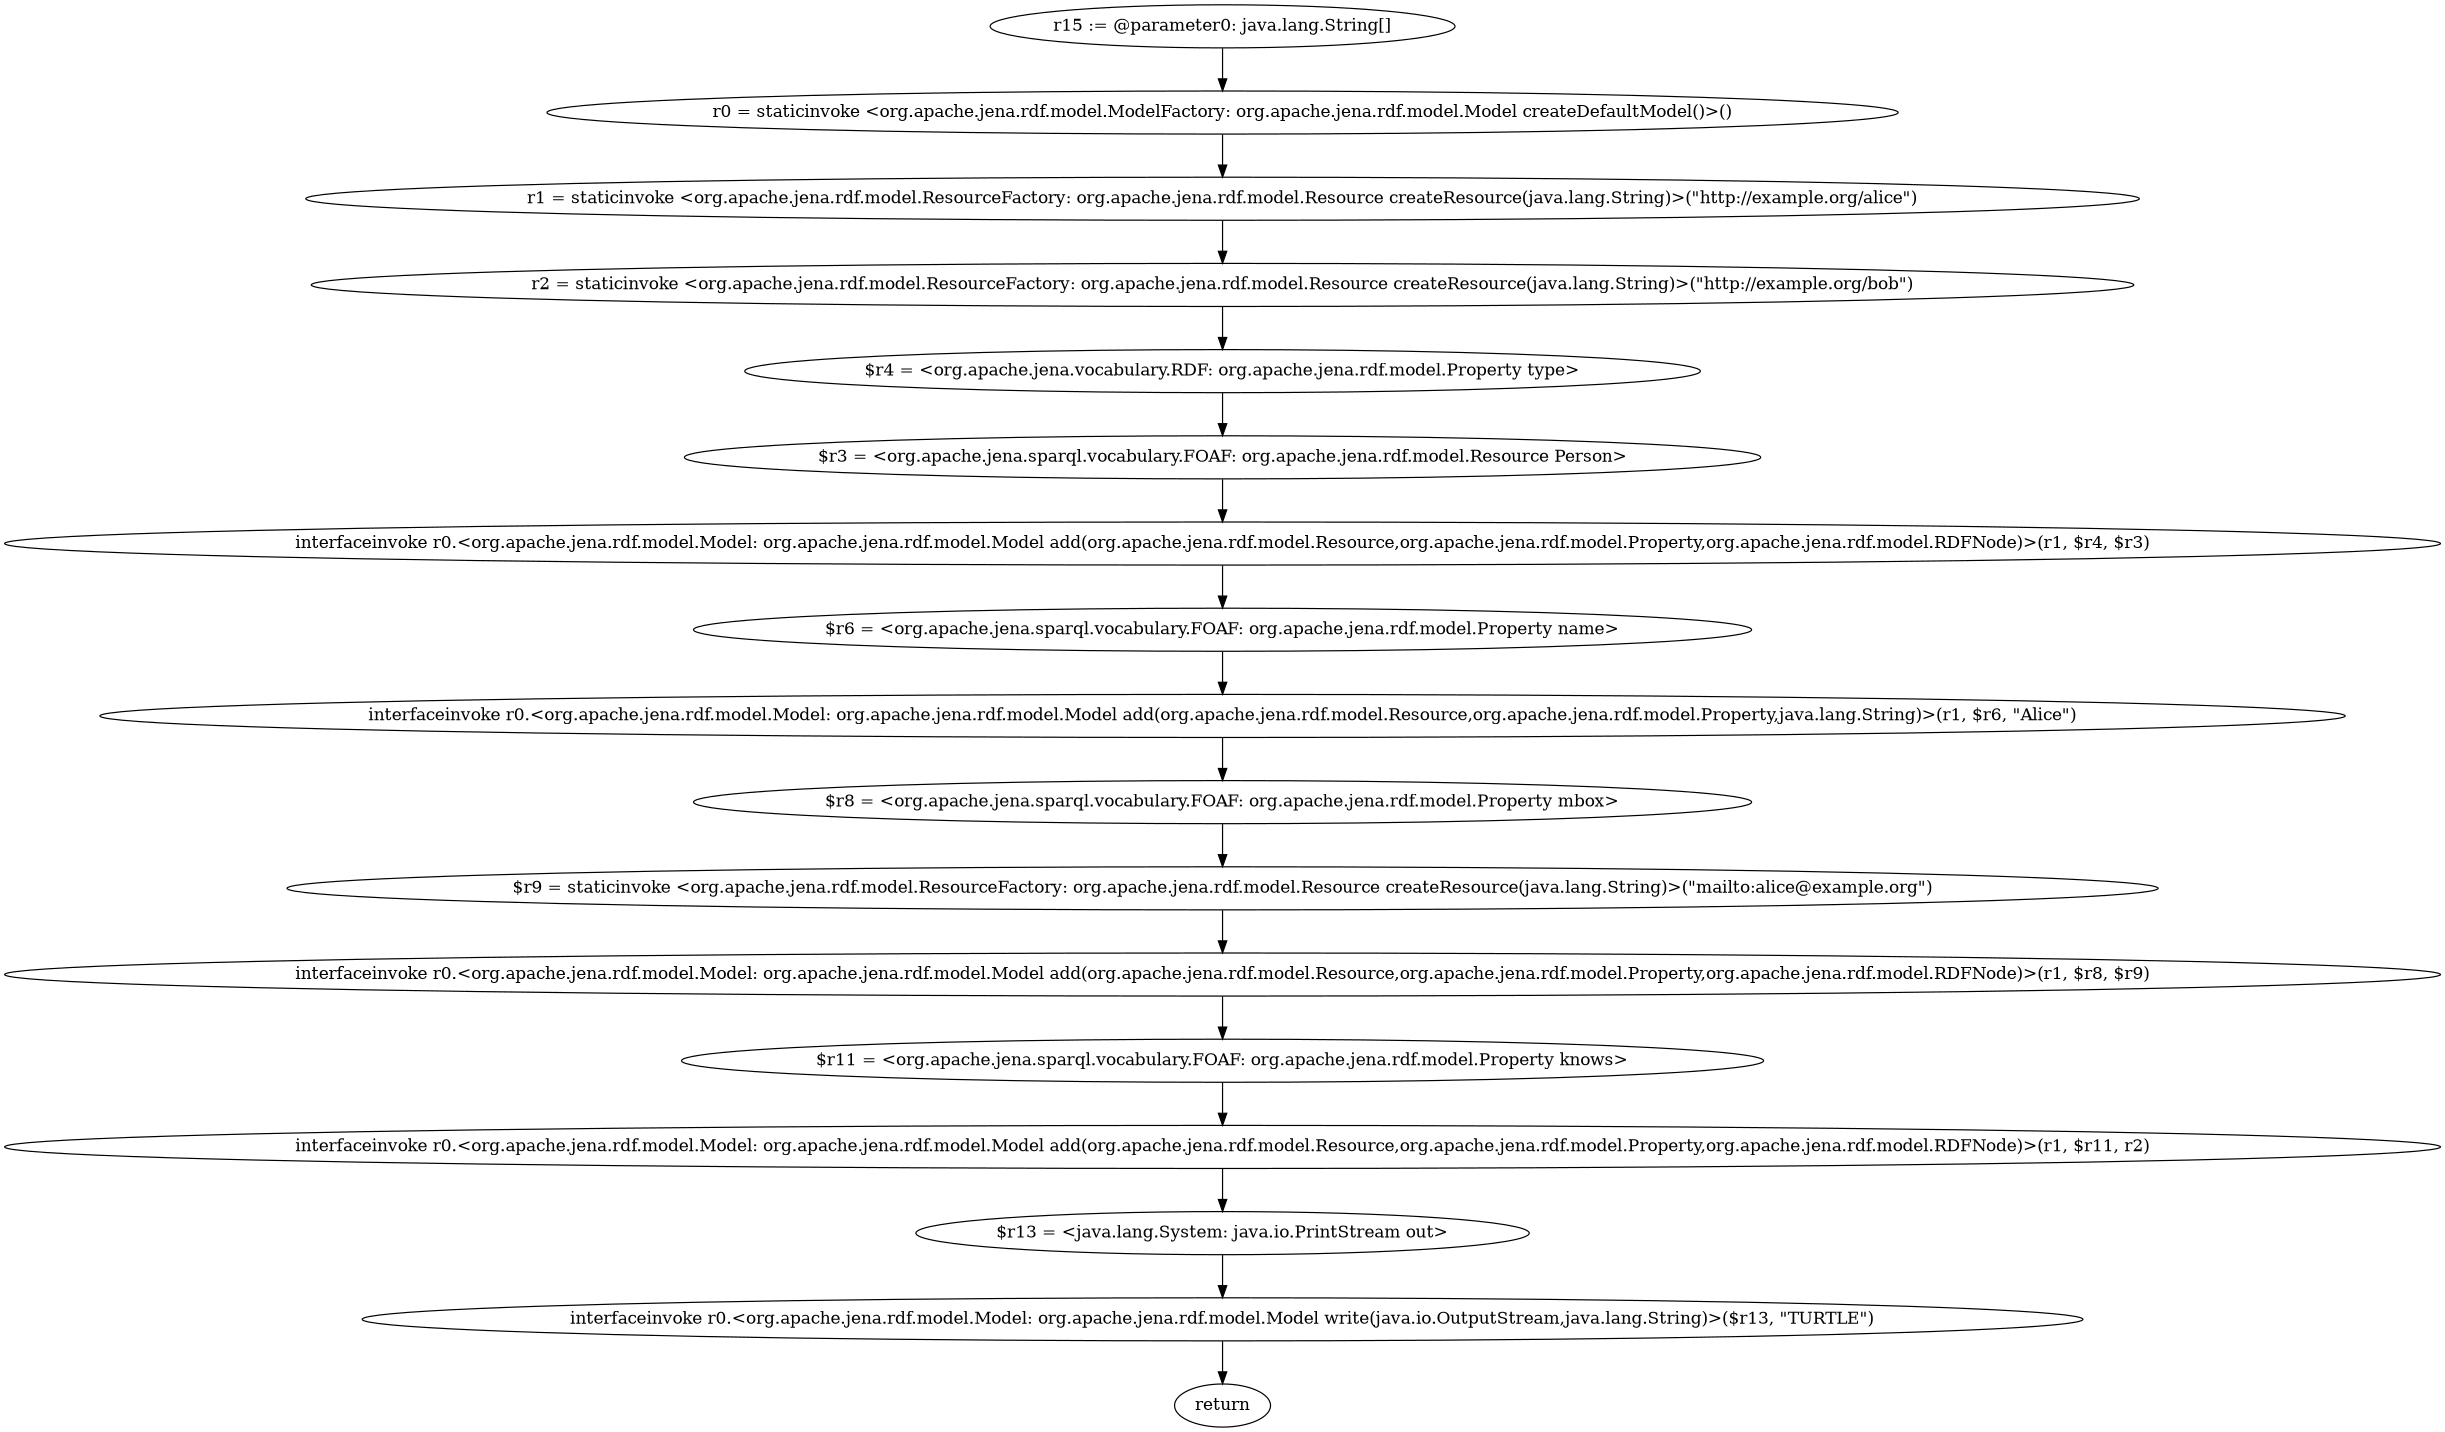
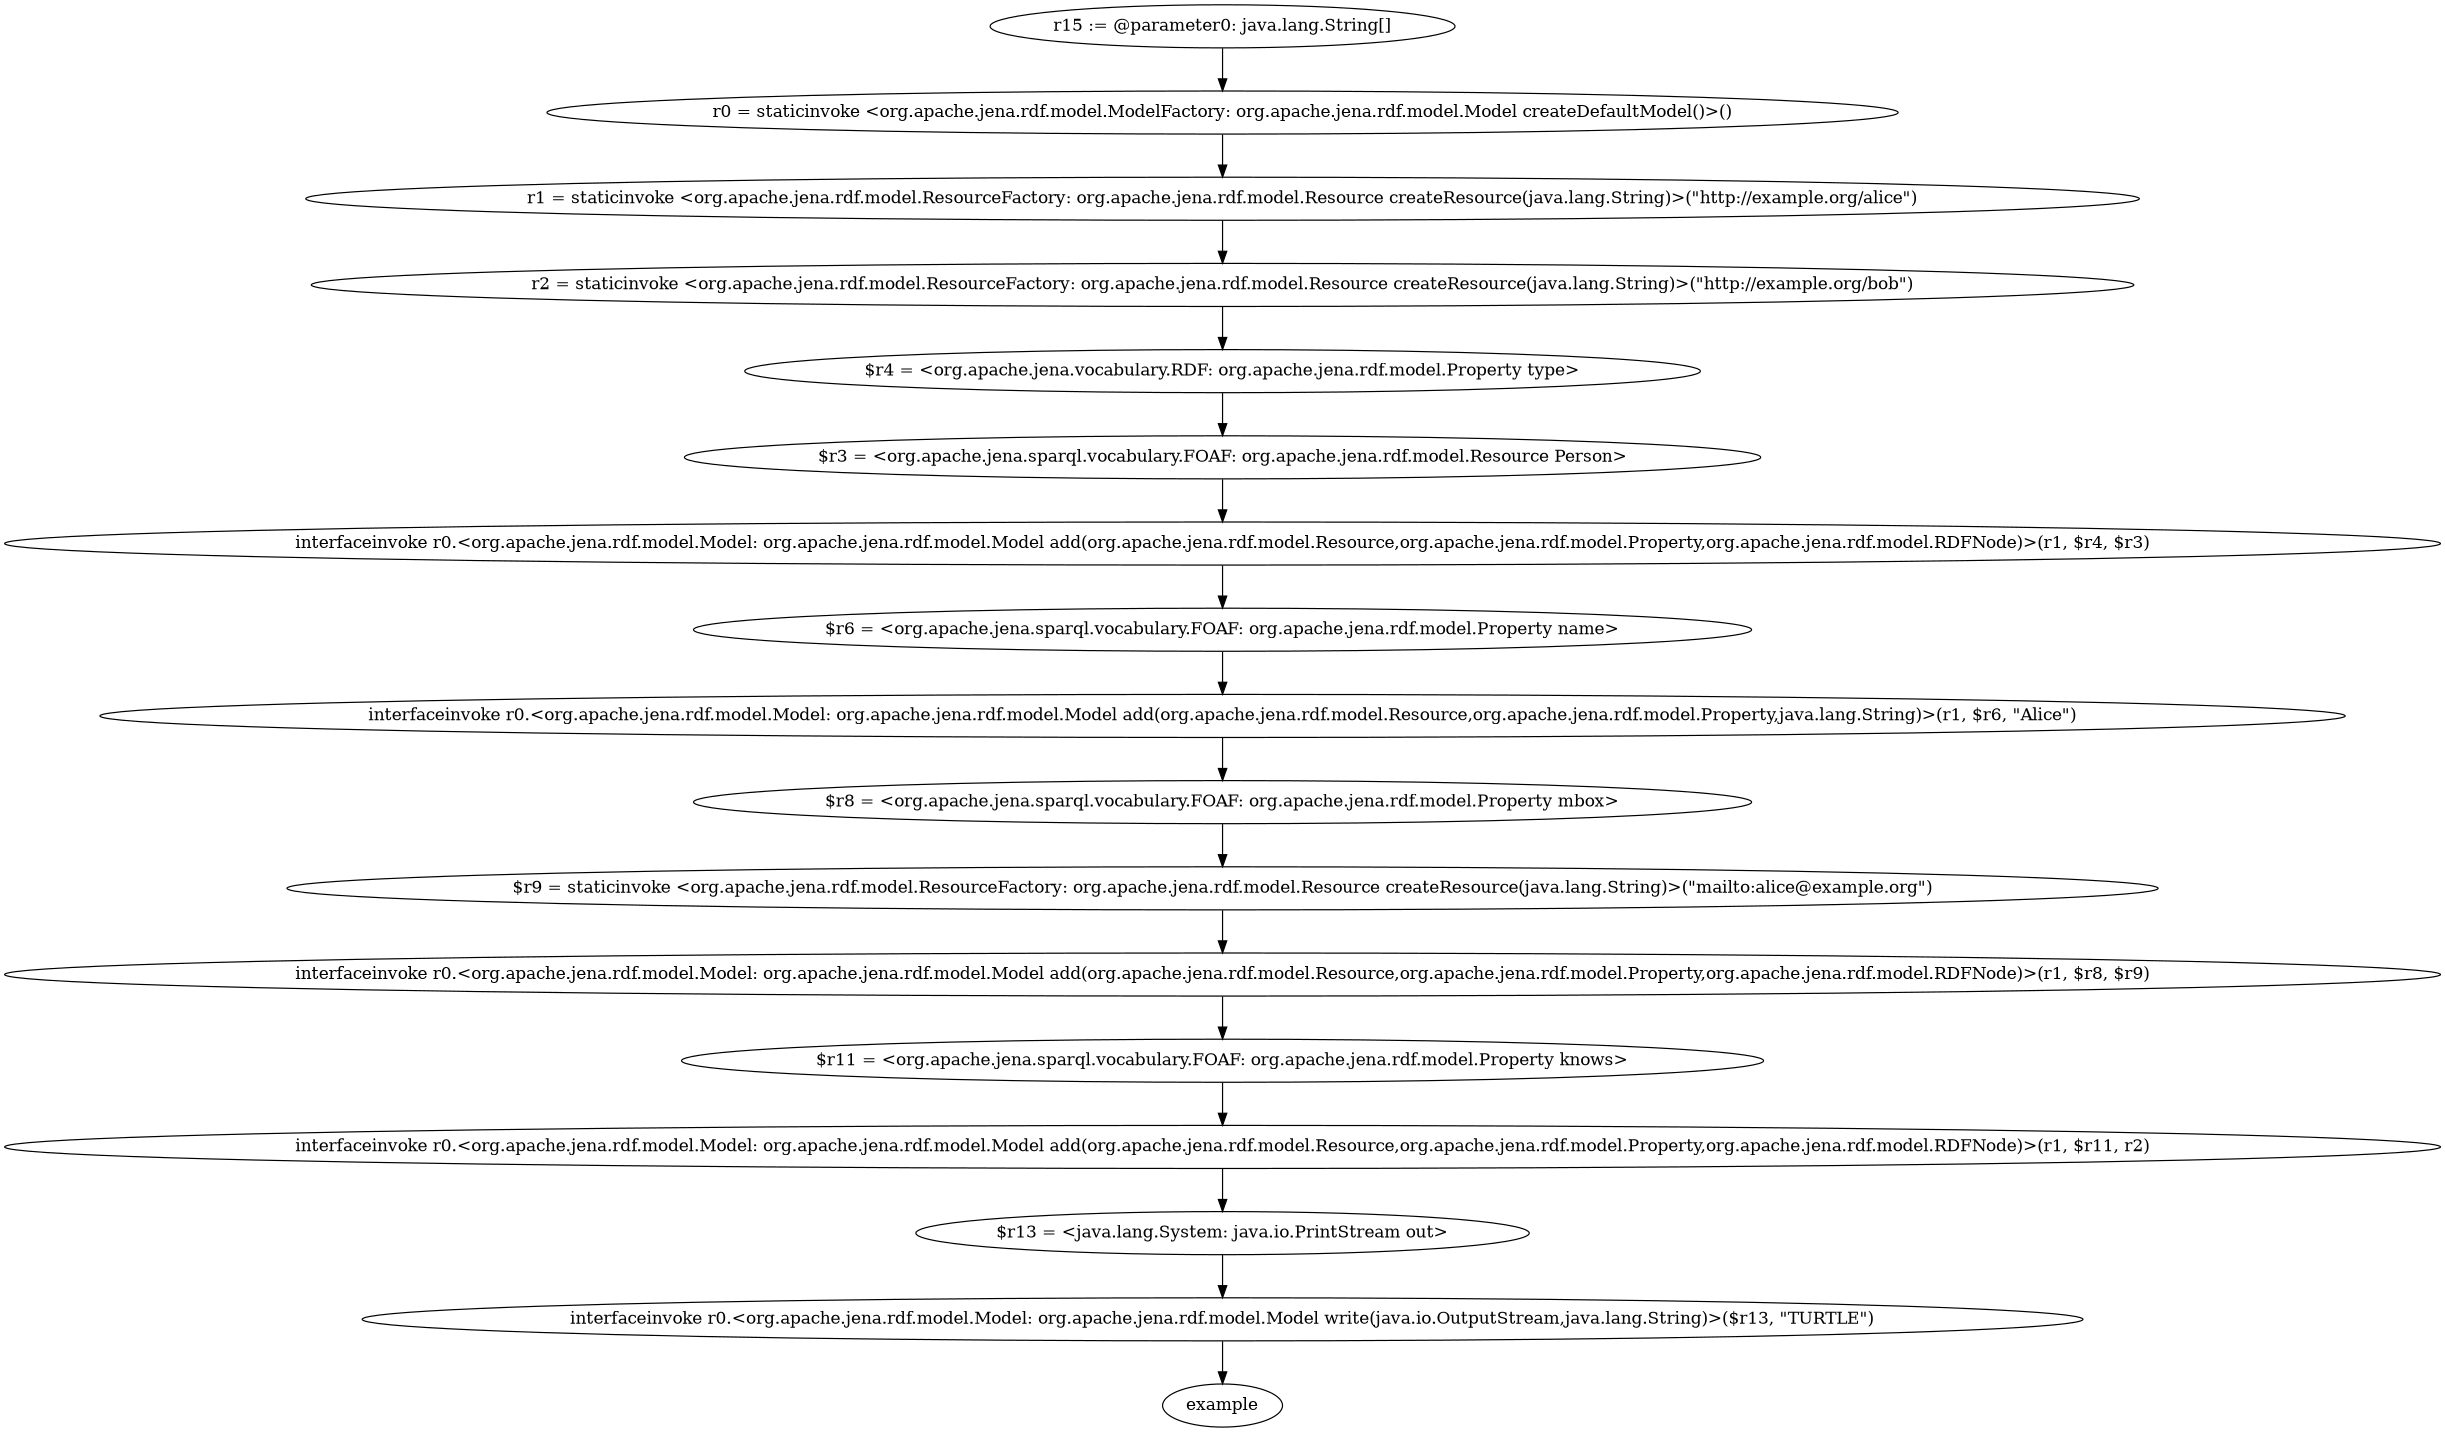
  digraph {
    "r15 := @parameter0: java.lang.String[]"
    "r0 = staticinvoke <org.apache.jena.rdf.model.ModelFactory: org.apache.jena.rdf.model.Model createDefaultModel()>()"
    "r1 = staticinvoke <org.apache.jena.rdf.model.ResourceFactory: org.apache.jena.rdf.model.Resource createResource(java.lang.String)>(\"http://example.org/alice\")"
    "r2 = staticinvoke <org.apache.jena.rdf.model.ResourceFactory: org.apache.jena.rdf.model.Resource createResource(java.lang.String)>(\"http://example.org/bob\")"
    "$r4 = <org.apache.jena.vocabulary.RDF: org.apache.jena.rdf.model.Property type>"
    "$r3 = <org.apache.jena.sparql.vocabulary.FOAF: org.apache.jena.rdf.model.Resource Person>"
    "interfaceinvoke r0.<org.apache.jena.rdf.model.Model: org.apache.jena.rdf.model.Model add(org.apache.jena.rdf.model.Resource,org.apache.jena.rdf.model.Property,org.apache.jena.rdf.model.RDFNode)>(r1, $r4, $r3)"
    "$r6 = <org.apache.jena.sparql.vocabulary.FOAF: org.apache.jena.rdf.model.Property name>"
    "interfaceinvoke r0.<org.apache.jena.rdf.model.Model: org.apache.jena.rdf.model.Model add(org.apache.jena.rdf.model.Resource,org.apache.jena.rdf.model.Property,java.lang.String)>(r1, $r6, \"Alice\")"
    "$r8 = <org.apache.jena.sparql.vocabulary.FOAF: org.apache.jena.rdf.model.Property mbox>"
    "$r9 = staticinvoke <org.apache.jena.rdf.model.ResourceFactory: org.apache.jena.rdf.model.Resource createResource(java.lang.String)>(\"mailto:alice@example.org\")"
    "interfaceinvoke r0.<org.apache.jena.rdf.model.Model: org.apache.jena.rdf.model.Model add(org.apache.jena.rdf.model.Resource,org.apache.jena.rdf.model.Property,org.apache.jena.rdf.model.RDFNode)>(r1, $r8, $r9)"
    "$r11 = <org.apache.jena.sparql.vocabulary.FOAF: org.apache.jena.rdf.model.Property knows>"
    "interfaceinvoke r0.<org.apache.jena.rdf.model.Model: org.apache.jena.rdf.model.Model add(org.apache.jena.rdf.model.Resource,org.apache.jena.rdf.model.Property,org.apache.jena.rdf.model.RDFNode)>(r1, $r11, r2)"
    "$r13 = <java.lang.System: java.io.PrintStream out>"
    "interfaceinvoke r0.<org.apache.jena.rdf.model.Model: org.apache.jena.rdf.model.Model write(java.io.OutputStream,java.lang.String)>($r13, \"TURTLE\")"
-   return
+   return [label=example]
    "r15 := @parameter0: java.lang.String[]" -> "r0 = staticinvoke <org.apache.jena.rdf.model.ModelFactory: org.apache.jena.rdf.model.Model createDefaultModel()>()"
    "r0 = staticinvoke <org.apache.jena.rdf.model.ModelFactory: org.apache.jena.rdf.model.Model createDefaultModel()>()" -> "r1 = staticinvoke <org.apache.jena.rdf.model.ResourceFactory: org.apache.jena.rdf.model.Resource createResource(java.lang.String)>(\"http://example.org/alice\")"
    "r1 = staticinvoke <org.apache.jena.rdf.model.ResourceFactory: org.apache.jena.rdf.model.Resource createResource(java.lang.String)>(\"http://example.org/alice\")" -> "r2 = staticinvoke <org.apache.jena.rdf.model.ResourceFactory: org.apache.jena.rdf.model.Resource createResource(java.lang.String)>(\"http://example.org/bob\")"
    "r2 = staticinvoke <org.apache.jena.rdf.model.ResourceFactory: org.apache.jena.rdf.model.Resource createResource(java.lang.String)>(\"http://example.org/bob\")" -> "$r4 = <org.apache.jena.vocabulary.RDF: org.apache.jena.rdf.model.Property type>"
    "$r4 = <org.apache.jena.vocabulary.RDF: org.apache.jena.rdf.model.Property type>" -> "$r3 = <org.apache.jena.sparql.vocabulary.FOAF: org.apache.jena.rdf.model.Resource Person>"
    "$r3 = <org.apache.jena.sparql.vocabulary.FOAF: org.apache.jena.rdf.model.Resource Person>" -> "interfaceinvoke r0.<org.apache.jena.rdf.model.Model: org.apache.jena.rdf.model.Model add(org.apache.jena.rdf.model.Resource,org.apache.jena.rdf.model.Property,org.apache.jena.rdf.model.RDFNode)>(r1, $r4, $r3)"
    "interfaceinvoke r0.<org.apache.jena.rdf.model.Model: org.apache.jena.rdf.model.Model add(org.apache.jena.rdf.model.Resource,org.apache.jena.rdf.model.Property,org.apache.jena.rdf.model.RDFNode)>(r1, $r4, $r3)" -> "$r6 = <org.apache.jena.sparql.vocabulary.FOAF: org.apache.jena.rdf.model.Property name>"
    "$r6 = <org.apache.jena.sparql.vocabulary.FOAF: org.apache.jena.rdf.model.Property name>" -> "interfaceinvoke r0.<org.apache.jena.rdf.model.Model: org.apache.jena.rdf.model.Model add(org.apache.jena.rdf.model.Resource,org.apache.jena.rdf.model.Property,java.lang.String)>(r1, $r6, \"Alice\")"
    "interfaceinvoke r0.<org.apache.jena.rdf.model.Model: org.apache.jena.rdf.model.Model add(org.apache.jena.rdf.model.Resource,org.apache.jena.rdf.model.Property,java.lang.String)>(r1, $r6, \"Alice\")" -> "$r8 = <org.apache.jena.sparql.vocabulary.FOAF: org.apache.jena.rdf.model.Property mbox>"
    "$r8 = <org.apache.jena.sparql.vocabulary.FOAF: org.apache.jena.rdf.model.Property mbox>" -> "$r9 = staticinvoke <org.apache.jena.rdf.model.ResourceFactory: org.apache.jena.rdf.model.Resource createResource(java.lang.String)>(\"mailto:alice@example.org\")"
    "$r9 = staticinvoke <org.apache.jena.rdf.model.ResourceFactory: org.apache.jena.rdf.model.Resource createResource(java.lang.String)>(\"mailto:alice@example.org\")" -> "interfaceinvoke r0.<org.apache.jena.rdf.model.Model: org.apache.jena.rdf.model.Model add(org.apache.jena.rdf.model.Resource,org.apache.jena.rdf.model.Property,org.apache.jena.rdf.model.RDFNode)>(r1, $r8, $r9)"
    "interfaceinvoke r0.<org.apache.jena.rdf.model.Model: org.apache.jena.rdf.model.Model add(org.apache.jena.rdf.model.Resource,org.apache.jena.rdf.model.Property,org.apache.jena.rdf.model.RDFNode)>(r1, $r8, $r9)" -> "$r11 = <org.apache.jena.sparql.vocabulary.FOAF: org.apache.jena.rdf.model.Property knows>"
    "$r11 = <org.apache.jena.sparql.vocabulary.FOAF: org.apache.jena.rdf.model.Property knows>" -> "interfaceinvoke r0.<org.apache.jena.rdf.model.Model: org.apache.jena.rdf.model.Model add(org.apache.jena.rdf.model.Resource,org.apache.jena.rdf.model.Property,org.apache.jena.rdf.model.RDFNode)>(r1, $r11, r2)"
    "interfaceinvoke r0.<org.apache.jena.rdf.model.Model: org.apache.jena.rdf.model.Model add(org.apache.jena.rdf.model.Resource,org.apache.jena.rdf.model.Property,org.apache.jena.rdf.model.RDFNode)>(r1, $r11, r2)" -> "$r13 = <java.lang.System: java.io.PrintStream out>"
    "$r13 = <java.lang.System: java.io.PrintStream out>" -> "interfaceinvoke r0.<org.apache.jena.rdf.model.Model: org.apache.jena.rdf.model.Model write(java.io.OutputStream,java.lang.String)>($r13, \"TURTLE\")"
    "interfaceinvoke r0.<org.apache.jena.rdf.model.Model: org.apache.jena.rdf.model.Model write(java.io.OutputStream,java.lang.String)>($r13, \"TURTLE\")" -> return
  }
